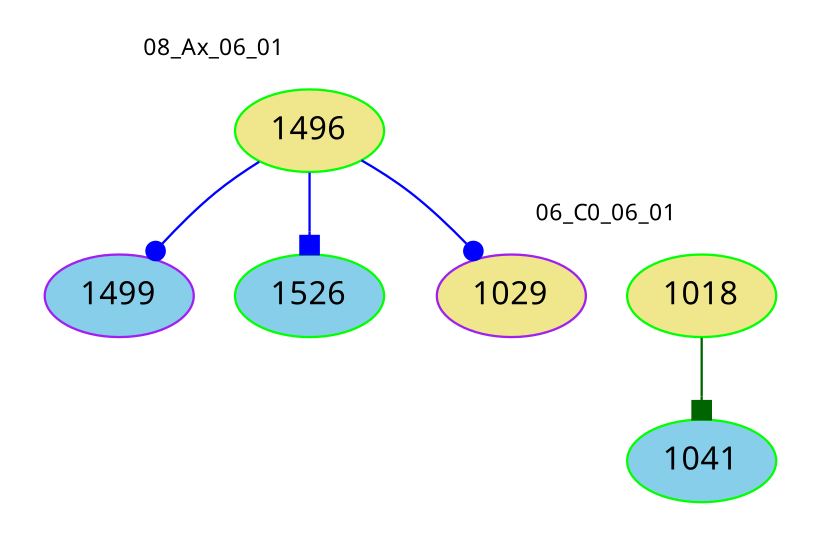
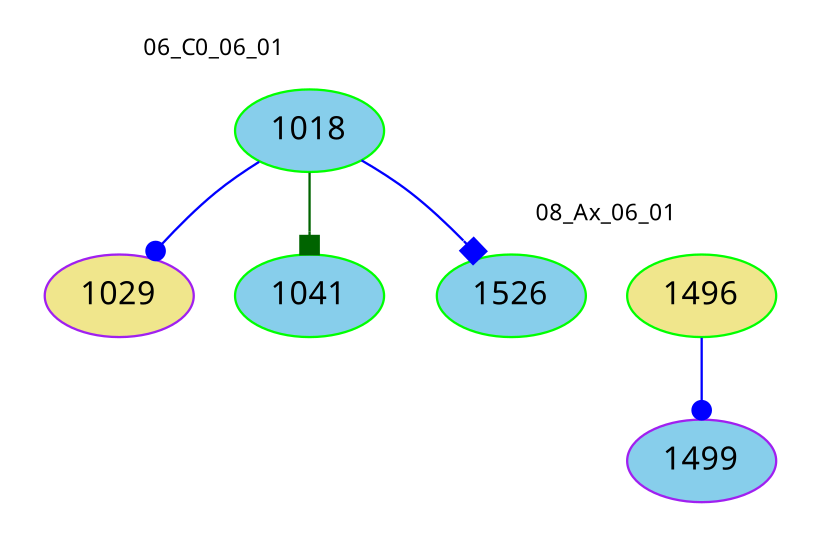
  digraph {
    fontname="Noto Sans"
    node [color=green fillcolor=khaki fontname="Noto Sans" style=filled]
    edge [arrowhead=dot color=blue fontname="Noto Sans"]
    n1 [label=1496]
    n2 [color=purple fillcolor=skyblue label=1499]
    n3 [fillcolor=skyblue label=1526]
-   n4 [label=1018]
+   n4 [fillcolor=skyblue label=1018]
    n5 [color=purple label=1029]
    n6 [fillcolor=skyblue label=1041]
    subgraph cluster_1 {
      color=white
      fontsize=10
      label="08_Ax_06_01"
      n1
      n2
      n3
    }
    subgraph cluster_2 {
      color=white
      fontsize=10
      label="06_C0_06_01"
      n4
      n5
      n6
    }
    n1 -> n2
-   n1 -> n3 [arrowhead=box]
-   n1 -> n5
+   n4 -> n3 [arrowhead=box]
+   n4 -> n5
    n4 -> n6 [arrowhead=box color=darkgreen]
  }
